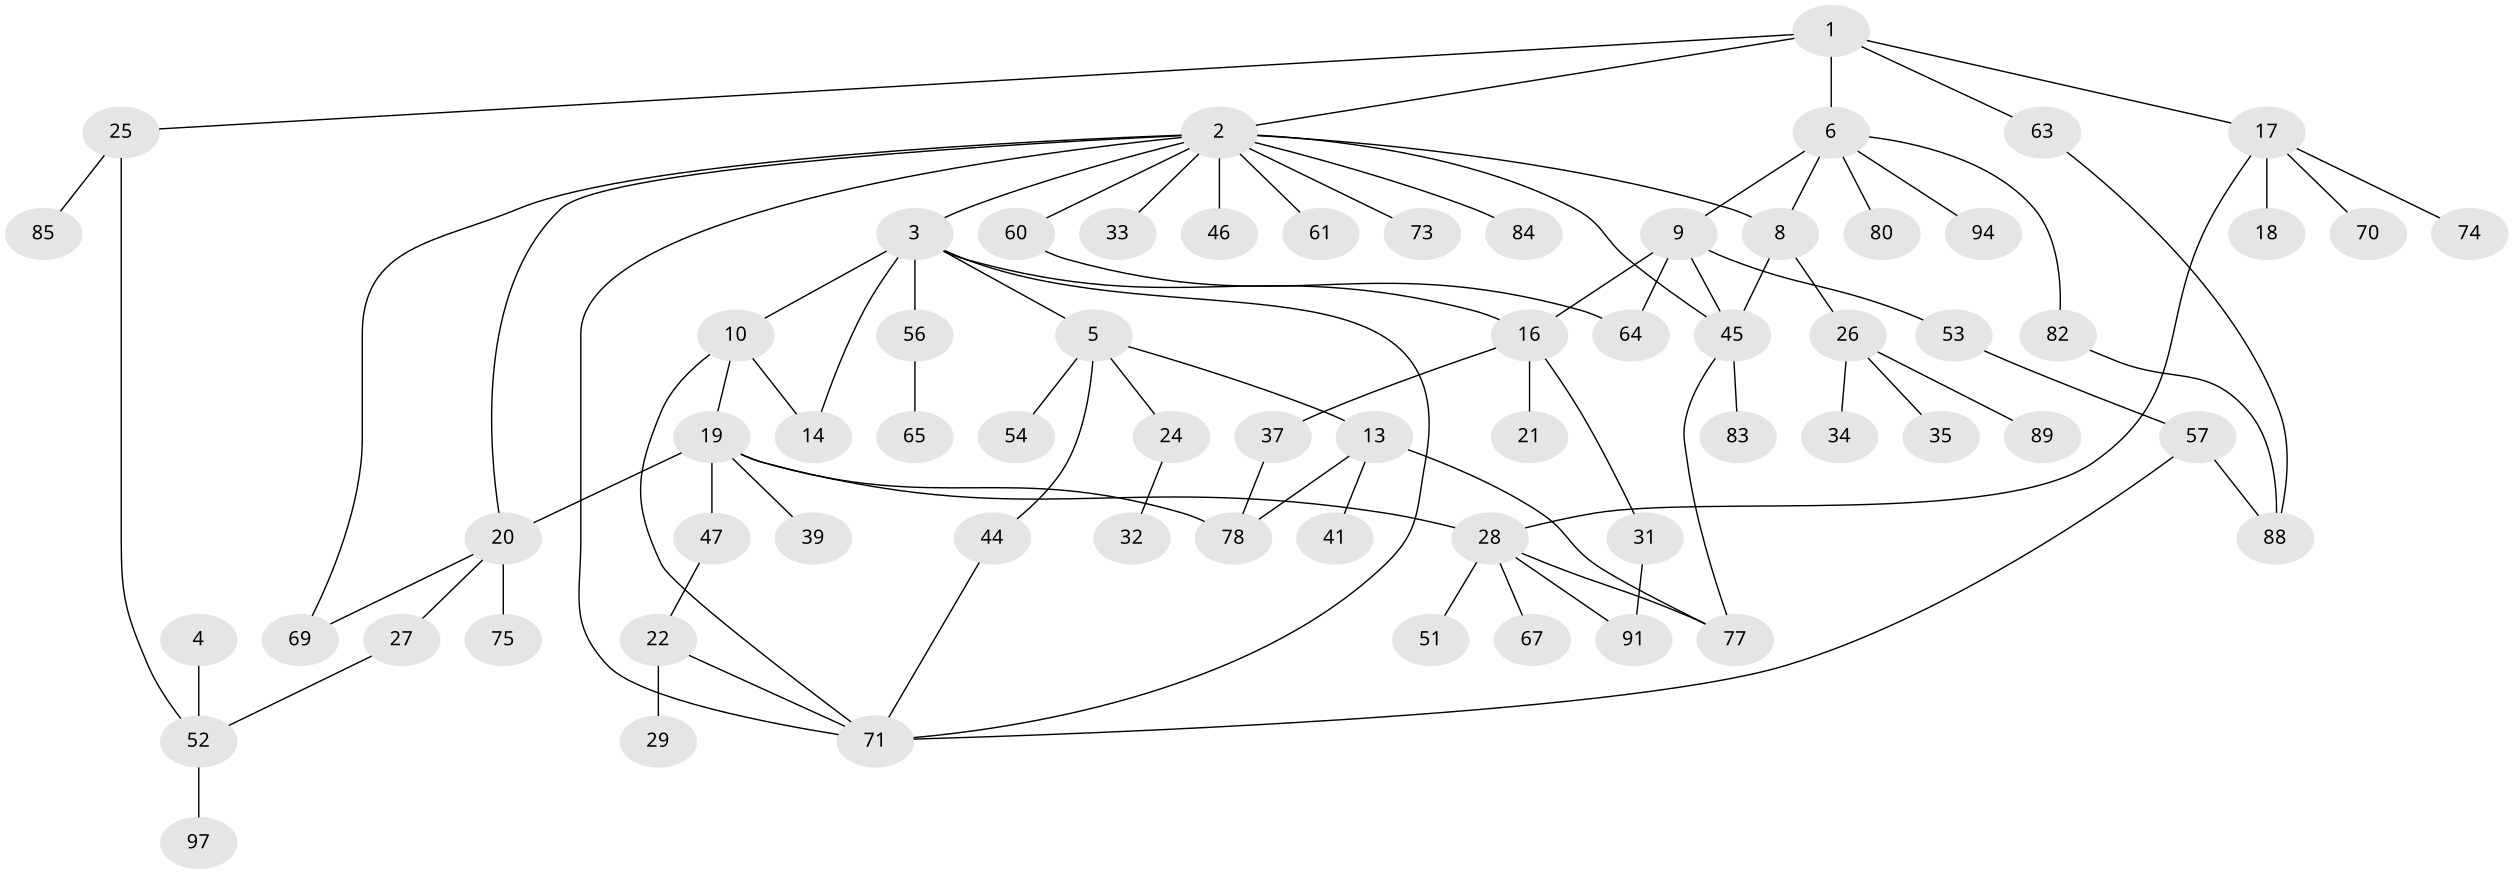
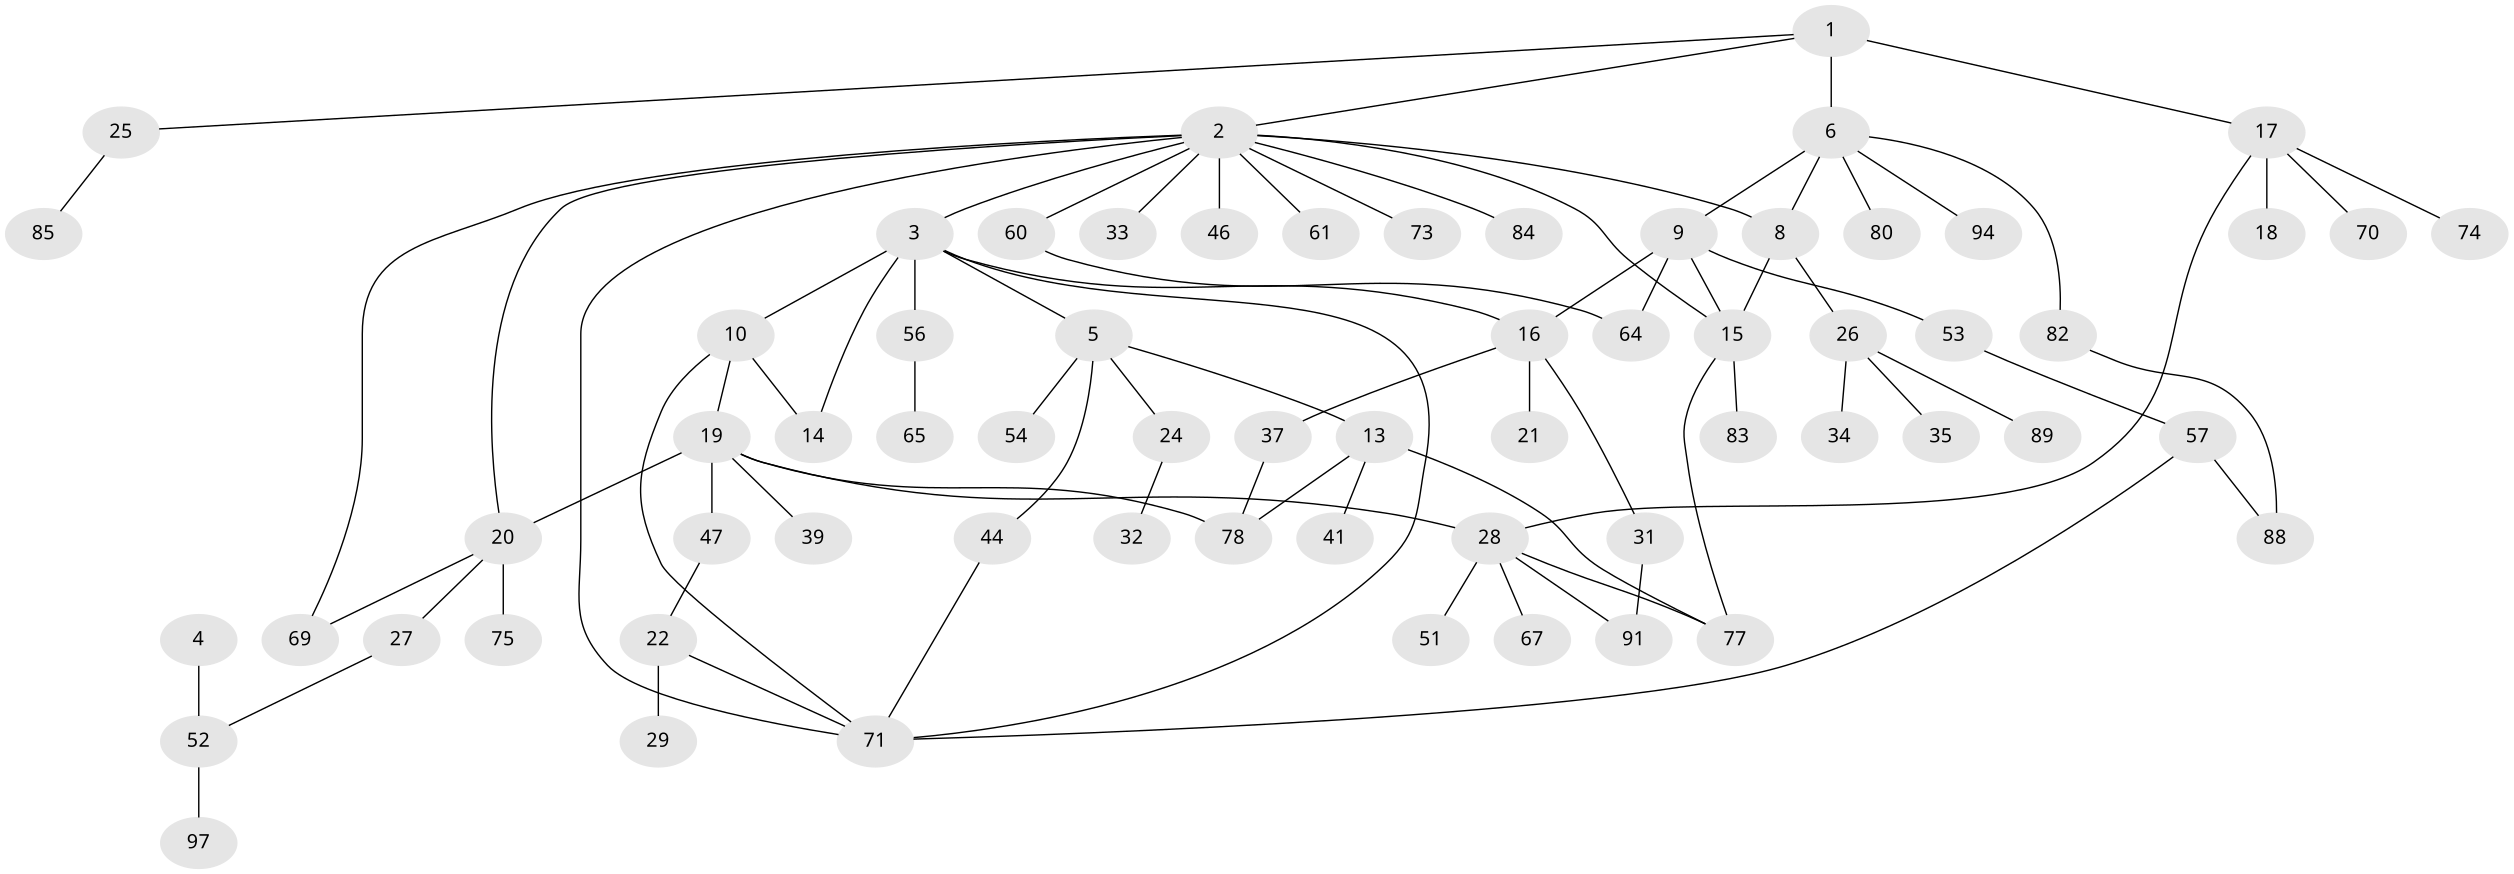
  graph {
    fontname="Noto Sans"
    node [color=gray90 fontname="Noto Sans" style=filled]
    edge [fontname="Noto Sans"]
    1 [super="+7"]
    2 [super="+45"]
    6 [super="+72"]
    17 [super="+55"]
    25 [super="+59"]
-   63
    3 [super="+50"]
    8 [super="+48"]
-   15 [super="+42" label=45]
+   15 [super="+42"]
    20 [super="+40"]
    33
    46
    60 [super="+87"]
    61
    69
    71 [super="+76"]
    73
    84
    52 [super="+92"]
    4
    9 [super="+12"]
    80
    82 [super="+100"]
    94
    18 [super="+36"]
    28 [super="+99"]
    70
    74
    85 [super="+98"]
    88 [super="+95"]
    5 [super="+11"]
    10 [super="+86"]
    14 [super="+79"]
    16 [super="+49"]
    56 [super="+66"]
    26 [super="+30"]
    77 [super="+96"]
    83
    27
    75
    64 [super="+90"]
    13 [super="+23"]
    24
    44 [super="+68"]
    54
    19 [super="+43"]
    21
    31 [super="+58"]
    37 [super="+81"]
    n50 [label=65]
    34
    35
    89
    97
    41
    78
    32 [super="+65"]
    53
    57
    39
    47 [super="+93"]
    91
    51
    67
    22 [super="+38"]
    29
    1 -- 2
    1 -- 6 [weight=2]
    1 -- 17
    1 -- 25
-   1 -- 63
    2 -- 3
    2 -- 8
    2 -- 15
    2 -- 20
    2 -- 33
    2 -- 46
    2 -- 60
    2 -- 61
    2 -- 69
    2 -- 71
    2 -- 73
    2 -- 84
    6 -- 8 [weight=2]
    6 -- 9
    6 -- 80
    6 -- 82
    6 -- 94
    17 -- 18
    17 -- 28
    17 -- 70
    17 -- 74
-   25 -- 52
    25 -- 85
-   63 -- 88
    3 -- 71
    3 -- 5
    3 -- 10
    3 -- 14
    3 -- 16
    3 -- 56
    8 -- 15
    8 -- 26
    15 -- 77
    15 -- 83
    20 -- 69
    20 -- 27
    20 -- 75
    60 -- 64
    52 -- 97
    4 -- 52
    9 -- 15
    9 -- 16
    9 -- 64
    9 -- 53
    82 -- 88
    28 -- 77
    28 -- 91
    28 -- 51
    28 -- 67
    5 -- 13
    5 -- 24
    5 -- 44
    5 -- 54
    10 -- 71
    10 -- 14
    10 -- 19
    16 -- 21
    16 -- 31
    16 -- 37
    56 -- n50
    26 -- 34
    26 -- 35
    26 -- 89
    27 -- 52
    13 -- 77
    13 -- 41
    13 -- 78
    24 -- 32
    44 -- 71
    19 -- 20
    19 -- 28
    19 -- 78
    19 -- 39
    19 -- 47
    31 -- 91
    37 -- 78
    53 -- 57
    57 -- 71
    57 -- 88
    47 -- 22
    22 -- 71
    22 -- 29
  }
